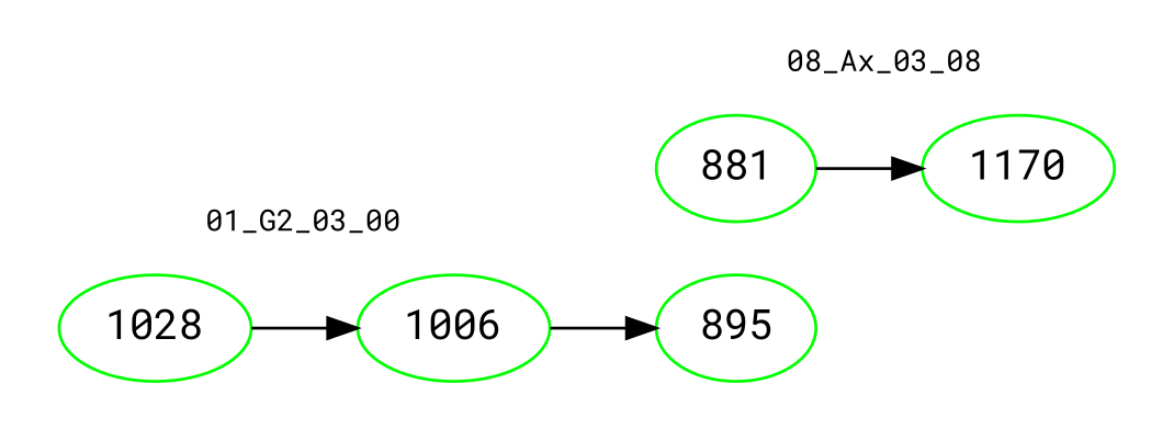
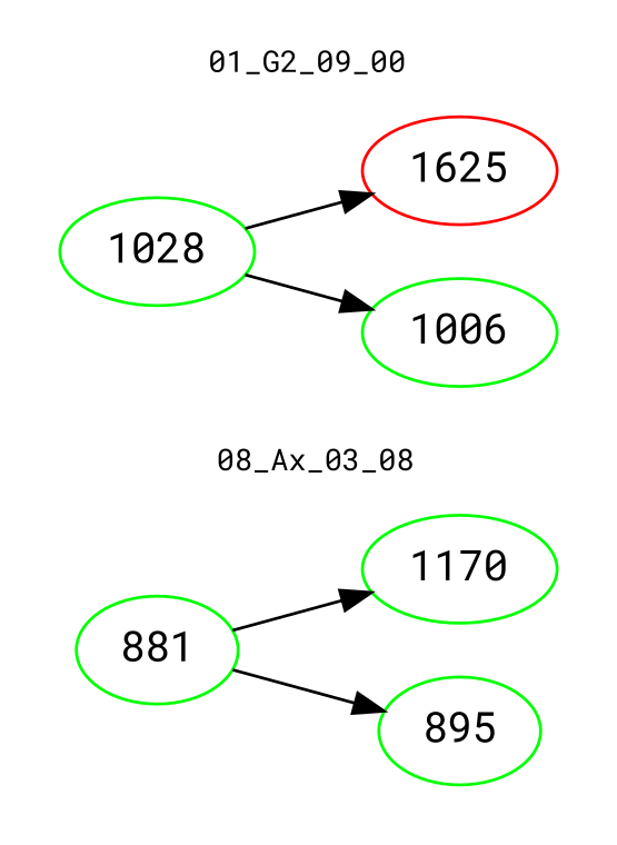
  digraph {
    fontname="Roboto Mono"
    rankdir=LR
    node [color=green fontname="Roboto Mono"]
    edge [color=black fontname="Roboto Mono"]
    n1 [label=881]
    n2 [label=895]
    n3 [label=1170]
    n4 [label=1028]
    n5 [label=1006]
+   n6 [color=red label=1625]
    subgraph cluster_1 {
      color=white
      fontsize=10
      label="08_Ax_03_08"
      n1
      n2
      n3
    }
    subgraph cluster_2 {
      color=white
      fontsize=10
-     label="01_G2_03_00"
+     label="01_G2_09_00"
      n4
      n5
+     n6
    }
-   n5 -> n2
+   n1 -> n2
    n1 -> n3
    n4 -> n5
+   n4 -> n6
  }
